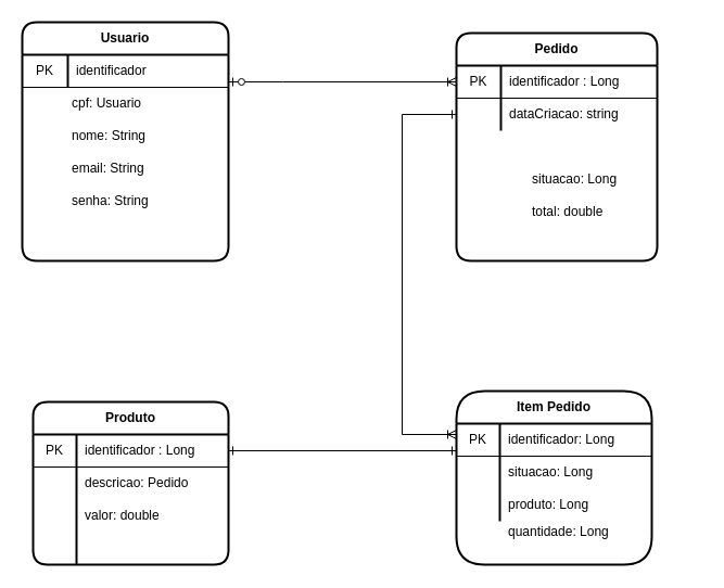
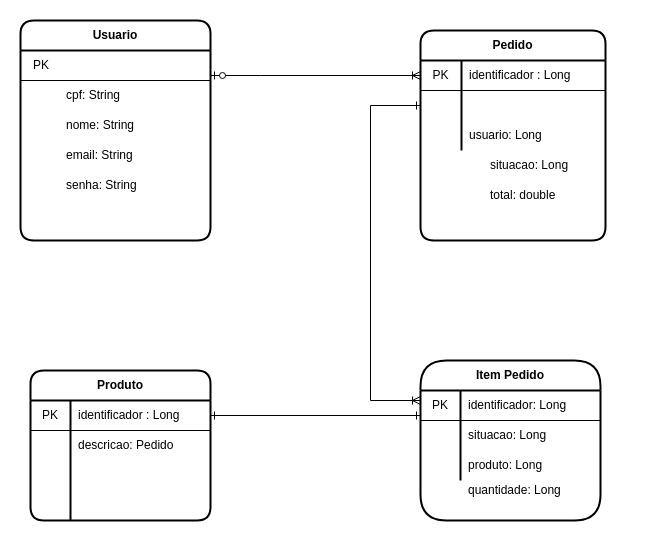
  <mxCell id="0" />
  <mxCell id="1" parent="0" />
  <mxCell id="2" style="edgeStyle=orthogonalEdgeStyle;rounded=0;orthogonalLoop=1;jettySize=auto;html=1;entryX=0;entryY=0.5;entryDx=0;entryDy=0;startArrow=ERzeroToOne;startFill=1;endArrow=ERoneToMany;endFill=0;" edge="1" parent="1" source="3" target="8"><mxGeometry relative="1" as="geometry"><Array as="points"><mxPoint x="260" y="75" /><mxPoint x="260" y="75" /></Array></mxGeometry></mxCell>
  <mxCell id="3" value="Usuario" style="shape=table;html=1;whiteSpace=wrap;startSize=30;container=1;collapsible=0;childLayout=tableLayout;fixedRows=1;rowLines=0;fontStyle=1;align=center;rounded=1;strokeWidth=2;" vertex="1" parent="1"><mxGeometry x="20" y="20" width="190" height="220" as="geometry" /></mxCell>
  <mxCell id="4" value="" style="shape=partialRectangle;html=1;whiteSpace=wrap;collapsible=0;dropTarget=0;pointerEvents=0;fillColor=none;top=0;left=0;bottom=1;right=0;points=[[0,0.5],[1,0.5]];portConstraint=eastwest;" vertex="1" parent="3"><mxGeometry y="30" width="190" height="30" as="geometry" /></mxCell>
  <mxCell id="5" value="PK" style="shape=partialRectangle;html=1;whiteSpace=wrap;connectable=0;fillColor=none;top=0;left=0;bottom=0;right=0;overflow=hidden;" vertex="1" parent="4"><mxGeometry width="42" height="30" as="geometry" /></mxCell>
- <mxCell id="6" value="identificador" style="shape=partialRectangle;html=1;whiteSpace=wrap;connectable=0;fillColor=none;top=0;left=0;bottom=0;right=0;align=left;spacingLeft=6;overflow=hidden;" vertex="1" parent="4"><mxGeometry x="42" width="148" height="30" as="geometry" /></mxCell>
  <mxCell id="7" value="Pedido" style="shape=table;html=1;whiteSpace=wrap;startSize=30;container=1;collapsible=0;childLayout=tableLayout;fixedRows=1;rowLines=0;fontStyle=1;align=center;rounded=1;strokeWidth=2;" vertex="1" parent="1"><mxGeometry x="420" y="30" width="185" height="210" as="geometry" /></mxCell>
  <mxCell id="8" value="" style="shape=partialRectangle;html=1;whiteSpace=wrap;collapsible=0;dropTarget=0;pointerEvents=0;fillColor=none;top=0;left=0;bottom=1;right=0;points=[[0,0.5],[1,0.5]];portConstraint=eastwest;" vertex="1" parent="7"><mxGeometry y="30" width="185" height="30" as="geometry" /></mxCell>
  <mxCell id="9" value="PK" style="shape=partialRectangle;html=1;whiteSpace=wrap;connectable=0;fillColor=none;top=0;left=0;bottom=0;right=0;overflow=hidden;" vertex="1" parent="8"><mxGeometry width="41" height="30" as="geometry" /></mxCell>
  <mxCell id="10" value="identificador : Long" style="shape=partialRectangle;html=1;whiteSpace=wrap;connectable=0;fillColor=none;top=0;left=0;bottom=0;right=0;align=left;spacingLeft=6;overflow=hidden;" vertex="1" parent="8"><mxGeometry x="41" width="144" height="30" as="geometry" /></mxCell>
  <mxCell id="11" value="" style="shape=partialRectangle;html=1;whiteSpace=wrap;collapsible=0;dropTarget=0;pointerEvents=0;fillColor=none;top=0;left=0;bottom=0;right=0;points=[[0,0.5],[1,0.5]];portConstraint=eastwest;" vertex="1" parent="7"><mxGeometry y="60" width="185" height="30" as="geometry" /></mxCell>
  <mxCell id="12" value="" style="shape=partialRectangle;html=1;whiteSpace=wrap;connectable=0;fillColor=none;top=0;left=0;bottom=0;right=0;overflow=hidden;" vertex="1" parent="11"><mxGeometry width="41" height="30" as="geometry" /></mxCell>
- <mxCell id="13" value="dataCriacao: string" style="shape=partialRectangle;html=1;whiteSpace=wrap;connectable=0;fillColor=none;top=0;left=0;bottom=0;right=0;align=left;spacingLeft=6;overflow=hidden;" vertex="1" parent="11"><mxGeometry x="41" width="144" height="30" as="geometry" /></mxCell>
  <mxCell id="14" value="" style="shape=partialRectangle;html=1;whiteSpace=wrap;collapsible=0;dropTarget=0;pointerEvents=0;fillColor=none;top=0;left=0;bottom=0;right=0;points=[[0,0.5],[1,0.5]];portConstraint=eastwest;" vertex="1" parent="7"><mxGeometry y="90" width="185" height="30" as="geometry" /></mxCell>
  <mxCell id="15" value="" style="shape=partialRectangle;html=1;whiteSpace=wrap;connectable=0;fillColor=none;top=0;left=0;bottom=0;right=0;overflow=hidden;" vertex="1" parent="14"><mxGeometry width="41" height="30" as="geometry" /></mxCell>
+ <mxCell id="16" value="usuario: Long" style="shape=partialRectangle;html=1;whiteSpace=wrap;connectable=0;fillColor=none;top=0;left=0;bottom=0;right=0;align=left;spacingLeft=6;overflow=hidden;" vertex="1" parent="14"><mxGeometry x="41" width="144" height="30" as="geometry" /></mxCell>
  <mxCell id="17" value="Item Pedido" style="shape=table;html=1;whiteSpace=wrap;startSize=30;container=1;collapsible=0;childLayout=tableLayout;fixedRows=1;rowLines=0;fontStyle=1;align=center;rounded=1;strokeWidth=2;arcSize=29;" vertex="1" parent="1"><mxGeometry x="420" y="360" width="180" height="160" as="geometry" /></mxCell>
  <mxCell id="18" value="" style="shape=partialRectangle;html=1;whiteSpace=wrap;collapsible=0;dropTarget=0;pointerEvents=0;fillColor=none;top=0;left=0;bottom=1;right=0;points=[[0,0.5],[1,0.5]];portConstraint=eastwest;" vertex="1" parent="17"><mxGeometry y="30" width="180" height="30" as="geometry" /></mxCell>
  <mxCell id="19" value="PK" style="shape=partialRectangle;html=1;whiteSpace=wrap;connectable=0;fillColor=none;top=0;left=0;bottom=0;right=0;overflow=hidden;" vertex="1" parent="18"><mxGeometry width="40" height="30" as="geometry" /></mxCell>
  <mxCell id="20" value="identificador: Long" style="shape=partialRectangle;html=1;whiteSpace=wrap;connectable=0;fillColor=none;top=0;left=0;bottom=0;right=0;align=left;spacingLeft=6;overflow=hidden;" vertex="1" parent="18"><mxGeometry x="40" width="140" height="30" as="geometry" /></mxCell>
  <mxCell id="21" value="" style="shape=partialRectangle;html=1;whiteSpace=wrap;collapsible=0;dropTarget=0;pointerEvents=0;fillColor=none;top=0;left=0;bottom=0;right=0;points=[[0,0.5],[1,0.5]];portConstraint=eastwest;" vertex="1" parent="17"><mxGeometry y="60" width="180" height="30" as="geometry" /></mxCell>
  <mxCell id="22" value="" style="shape=partialRectangle;html=1;whiteSpace=wrap;connectable=0;fillColor=none;top=0;left=0;bottom=0;right=0;overflow=hidden;" vertex="1" parent="21"><mxGeometry width="40" height="30" as="geometry" /></mxCell>
  <mxCell id="23" value="situacao: Long" style="shape=partialRectangle;html=1;whiteSpace=wrap;connectable=0;fillColor=none;top=0;left=0;bottom=0;right=0;align=left;spacingLeft=6;overflow=hidden;" vertex="1" parent="21"><mxGeometry x="40" width="140" height="30" as="geometry" /></mxCell>
  <mxCell id="24" value="" style="shape=partialRectangle;html=1;whiteSpace=wrap;collapsible=0;dropTarget=0;pointerEvents=0;fillColor=none;top=0;left=0;bottom=0;right=0;points=[[0,0.5],[1,0.5]];portConstraint=eastwest;" vertex="1" parent="17"><mxGeometry y="90" width="180" height="30" as="geometry" /></mxCell>
  <mxCell id="25" value="" style="shape=partialRectangle;html=1;whiteSpace=wrap;connectable=0;fillColor=none;top=0;left=0;bottom=0;right=0;overflow=hidden;" vertex="1" parent="24"><mxGeometry width="40" height="30" as="geometry" /></mxCell>
  <mxCell id="26" value="produto: Long" style="shape=partialRectangle;html=1;whiteSpace=wrap;connectable=0;fillColor=none;top=0;left=0;bottom=0;right=0;align=left;spacingLeft=6;overflow=hidden;" vertex="1" parent="24"><mxGeometry x="40" width="140" height="30" as="geometry" /></mxCell>
  <mxCell id="27" value="nome: String" style="shape=partialRectangle;html=1;whiteSpace=wrap;connectable=0;fillColor=none;top=0;left=0;bottom=0;right=0;align=left;spacingLeft=6;overflow=hidden;" vertex="1" parent="1"><mxGeometry x="58" y="110" width="124" height="30" as="geometry" /></mxCell>
  <mxCell id="28" value="Produto" style="shape=table;html=1;whiteSpace=wrap;startSize=30;container=1;collapsible=0;childLayout=tableLayout;fixedRows=1;rowLines=0;fontStyle=1;align=center;rounded=1;strokeWidth=2;" vertex="1" parent="1"><mxGeometry x="30" y="370" width="180" height="150" as="geometry" /></mxCell>
  <mxCell id="29" value="" style="shape=partialRectangle;html=1;whiteSpace=wrap;collapsible=0;dropTarget=0;pointerEvents=0;fillColor=none;top=0;left=0;bottom=1;right=0;points=[[0,0.5],[1,0.5]];portConstraint=eastwest;" vertex="1" parent="28"><mxGeometry y="30" width="180" height="30" as="geometry" /></mxCell>
  <mxCell id="30" value="PK" style="shape=partialRectangle;html=1;whiteSpace=wrap;connectable=0;fillColor=none;top=0;left=0;bottom=0;right=0;overflow=hidden;" vertex="1" parent="29"><mxGeometry width="40" height="30" as="geometry" /></mxCell>
  <mxCell id="31" value="identificador : Long" style="shape=partialRectangle;html=1;whiteSpace=wrap;connectable=0;fillColor=none;top=0;left=0;bottom=0;right=0;align=left;spacingLeft=6;overflow=hidden;" vertex="1" parent="29"><mxGeometry x="40" width="140" height="30" as="geometry" /></mxCell>
  <mxCell id="32" value="" style="shape=partialRectangle;html=1;whiteSpace=wrap;collapsible=0;dropTarget=0;pointerEvents=0;fillColor=none;top=0;left=0;bottom=0;right=0;points=[[0,0.5],[1,0.5]];portConstraint=eastwest;" vertex="1" parent="28"><mxGeometry y="60" width="180" height="30" as="geometry" /></mxCell>
  <mxCell id="33" value="" style="shape=partialRectangle;html=1;whiteSpace=wrap;connectable=0;fillColor=none;top=0;left=0;bottom=0;right=0;overflow=hidden;" vertex="1" parent="32"><mxGeometry width="40" height="30" as="geometry" /></mxCell>
  <mxCell id="34" value="descricao: Pedido" style="shape=partialRectangle;html=1;whiteSpace=wrap;connectable=0;fillColor=none;top=0;left=0;bottom=0;right=0;align=left;spacingLeft=6;overflow=hidden;" vertex="1" parent="32"><mxGeometry x="40" width="140" height="30" as="geometry" /></mxCell>
  <mxCell id="35" value="" style="shape=partialRectangle;html=1;whiteSpace=wrap;collapsible=0;dropTarget=0;pointerEvents=0;fillColor=none;top=0;left=0;bottom=0;right=0;points=[[0,0.5],[1,0.5]];portConstraint=eastwest;" vertex="1" parent="28"><mxGeometry y="90" width="180" height="30" as="geometry" /></mxCell>
  <mxCell id="36" value="" style="shape=partialRectangle;html=1;whiteSpace=wrap;connectable=0;fillColor=none;top=0;left=0;bottom=0;right=0;overflow=hidden;" vertex="1" parent="35"><mxGeometry width="40" height="30" as="geometry" /></mxCell>
- <mxCell id="37" value="valor: double" style="shape=partialRectangle;html=1;whiteSpace=wrap;connectable=0;fillColor=none;top=0;left=0;bottom=0;right=0;align=left;spacingLeft=6;overflow=hidden;" vertex="1" parent="35"><mxGeometry x="40" width="140" height="30" as="geometry" /></mxCell>
  <mxCell id="38" value="" style="shape=partialRectangle;html=1;whiteSpace=wrap;collapsible=0;dropTarget=0;pointerEvents=0;fillColor=none;top=0;left=0;bottom=0;right=0;points=[[0,0.5],[1,0.5]];portConstraint=eastwest;" vertex="1" parent="28"><mxGeometry y="120" width="180" height="30" as="geometry" /></mxCell>
  <mxCell id="39" value="" style="shape=partialRectangle;html=1;whiteSpace=wrap;connectable=0;fillColor=none;top=0;left=0;bottom=0;right=0;overflow=hidden;" vertex="1" parent="38"><mxGeometry width="40" height="30" as="geometry" /></mxCell>
  <mxCell id="40" value="" style="shape=partialRectangle;html=1;whiteSpace=wrap;connectable=0;fillColor=none;top=0;left=0;bottom=0;right=0;align=left;spacingLeft=6;overflow=hidden;" vertex="1" parent="38"><mxGeometry x="40" width="140" height="30" as="geometry" /></mxCell>
  <mxCell id="41" value="situacao: Long" style="shape=partialRectangle;html=1;whiteSpace=wrap;connectable=0;fillColor=none;top=0;left=0;bottom=0;right=0;align=left;spacingLeft=6;overflow=hidden;" vertex="1" parent="1"><mxGeometry x="482" y="150" width="163" height="30" as="geometry" /></mxCell>
  <mxCell id="42" value="total: double" style="shape=partialRectangle;html=1;whiteSpace=wrap;connectable=0;fillColor=none;top=0;left=0;bottom=0;right=0;align=left;spacingLeft=6;overflow=hidden;" vertex="1" parent="1"><mxGeometry x="482" y="180" width="163" height="30" as="geometry" /></mxCell>
  <mxCell id="43" style="edgeStyle=orthogonalEdgeStyle;rounded=0;orthogonalLoop=1;jettySize=auto;html=1;startArrow=ERone;startFill=0;endArrow=ERoneToMany;endFill=0;exitX=0;exitY=0.5;exitDx=0;exitDy=0;" edge="1" parent="1" source="11"><mxGeometry relative="1" as="geometry"><mxPoint x="340" y="100" as="sourcePoint" /><mxPoint x="420" y="400" as="targetPoint" /><Array as="points"><mxPoint x="370" y="105" /><mxPoint x="370" y="400" /></Array></mxGeometry></mxCell>
  <mxCell id="44" style="edgeStyle=orthogonalEdgeStyle;rounded=0;orthogonalLoop=1;jettySize=auto;html=1;startArrow=ERone;startFill=0;endArrow=ERone;endFill=0;entryX=1;entryY=0.5;entryDx=0;entryDy=0;" edge="1" parent="1" target="29"><mxGeometry relative="1" as="geometry"><mxPoint x="420" y="415" as="sourcePoint" /><mxPoint x="905" y="370" as="targetPoint" /><Array as="points"><mxPoint x="420" y="415" /></Array></mxGeometry></mxCell>
  <mxCell id="45" value="quantidade: Long" style="shape=partialRectangle;html=1;whiteSpace=wrap;connectable=0;fillColor=none;top=0;left=0;bottom=0;right=0;align=left;spacingLeft=6;overflow=hidden;" vertex="1" parent="1"><mxGeometry x="460" y="470" width="140" height="40" as="geometry" /></mxCell>
- <mxCell id="46" value="cpf: Usuario" style="shape=partialRectangle;html=1;whiteSpace=wrap;connectable=0;fillColor=none;top=0;left=0;bottom=0;right=0;align=left;spacingLeft=6;overflow=hidden;" vertex="1" parent="1"><mxGeometry x="58" y="80" width="124" height="30" as="geometry" /></mxCell>
+ <mxCell id="46" value="cpf: String" style="shape=partialRectangle;html=1;whiteSpace=wrap;connectable=0;fillColor=none;top=0;left=0;bottom=0;right=0;align=left;spacingLeft=6;overflow=hidden;" vertex="1" parent="1"><mxGeometry x="58" y="80" width="124" height="30" as="geometry" /></mxCell>
  <mxCell id="47" value="email: String" style="shape=partialRectangle;html=1;whiteSpace=wrap;connectable=0;fillColor=none;top=0;left=0;bottom=0;right=0;align=left;spacingLeft=6;overflow=hidden;" vertex="1" parent="1"><mxGeometry x="58" y="140" width="124" height="30" as="geometry" /></mxCell>
  <mxCell id="48" value="senha: String" style="shape=partialRectangle;html=1;whiteSpace=wrap;connectable=0;fillColor=none;top=0;left=0;bottom=0;right=0;align=left;spacingLeft=6;overflow=hidden;" vertex="1" parent="1"><mxGeometry x="58" y="170" width="124" height="30" as="geometry" /></mxCell>
